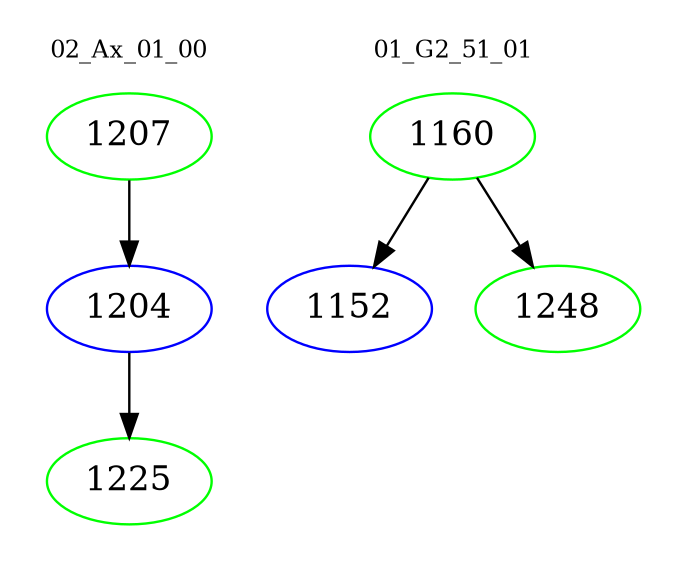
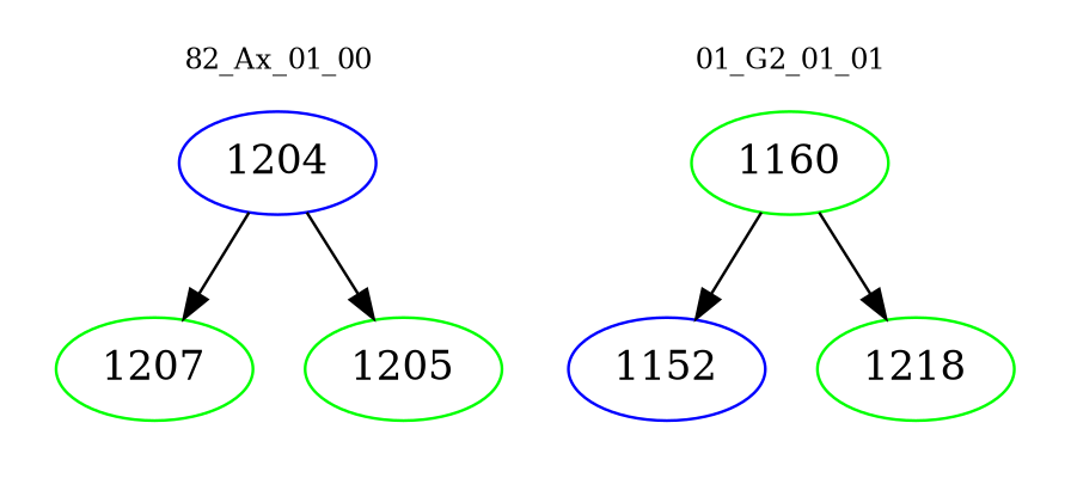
  digraph {
    node [color=green]
    edge [color=black]
    n1 [color=blue label=1204]
    n2 [label=1207]
-   n3 [label=1225]
+   n3 [label=1205]
    n4 [label=1160]
    n5 [color=blue label=1152]
-   n6 [label=1248]
+   n6 [label=1218]
    subgraph cluster_1 {
      color=white
      fontsize=10
-     label="02_Ax_01_00"
+     label="82_Ax_01_00"
      n1
      n2
      n3
    }
    subgraph cluster_2 {
      color=white
      fontsize=10
-     label="01_G2_51_01"
+     label="01_G2_01_01"
      n4
      n5
      n6
    }
-   n2 -> n1
+   n1 -> n2
    n1 -> n3
    n4 -> n5
    n4 -> n6
  }
